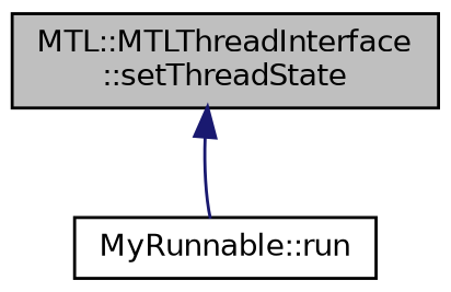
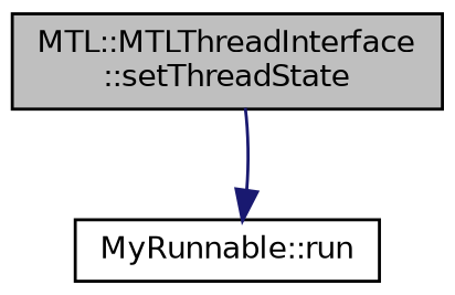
  digraph {
    rankdir=TB
    node [color=black fontname=Helvetica fontsize=10 shape=record style=filled]
    n1 [fillcolor=grey75 fontcolor=black height=0.2 label="MTL::MTLThreadInterface\l::setThreadState" width=0.4]
    n2 [fillcolor=white height=0.2 label="MyRunnable::run" width=0.4]
-   n1 -> n2 [color=midnightblue dir=back fontname=Helvetica fontsize=10 labelfontname=Helvetica labelfontsize=10 style=solid]
+   n2 -> n1 [color=midnightblue dir=back fontname=Helvetica fontsize=10 labelfontname=Helvetica labelfontsize=10 style=solid]
  }
